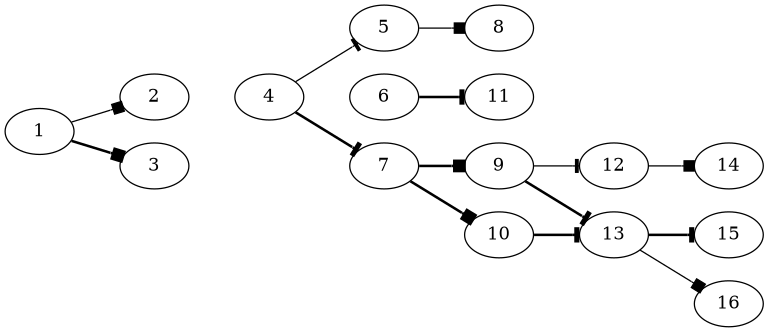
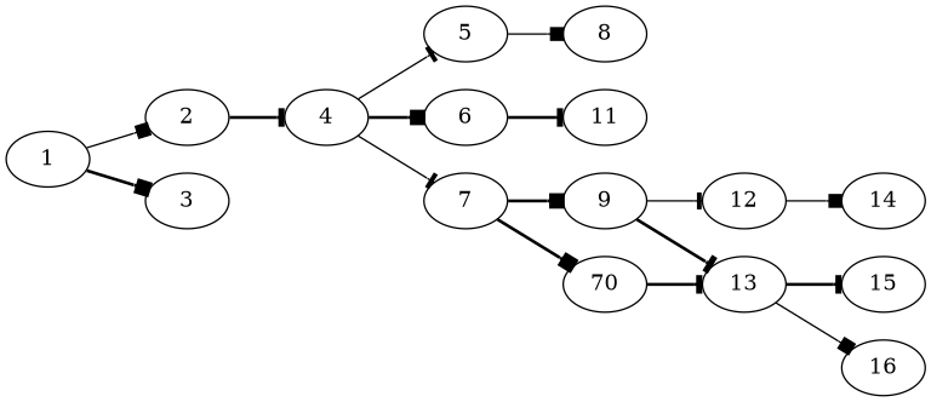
  digraph {
    rankdir=LR
    node [alpha=0.00]
    edge [arrowhead=box style=bold]
    1 [alpha=0.01 expect_size=1778695631487635]
    2 [expect_size=20901970456729280]
    3 [alpha=0.03 expect_size=170916157074383]
    4 [alpha=0.04 expect_size=13807143910693390]
    5 [alpha=0.18 expect_size=554783250812239872]
    6 [alpha=0.06 expect_size=82827456453720]
    7 [alpha=0.17 expect_size=4584717162861559808]
    8 [alpha=0.16 expect_size=1808317864726233088]
    11 [expect_size=7355894609393366]
    9 [alpha=0.08 expect_size=12568718332110240]
-   10 [alpha=0.18 expect_size=365862494142464000]
+   10 [alpha=0.18 expect_size=365862494142464000 label=70]
    12 [alpha=0.15 expect_size=341479964803072000]
    13 [alpha=0.02 expect_size=3533284708962009088]
    14 [alpha=0.15 expect_size=2389833150365696000]
    15 [alpha=0.04 expect_size=12831475691312220]
    16 [alpha=0.05 expect_size=125341978225469]
    1 -> 2 [style=solid]
    1 -> 3
+   2 -> 4 [arrowhead=tee]
    4 -> 5 [arrowhead=tee style=solid]
-   4 -> 7 [arrowhead=tee]
+   4 -> 6
+   4 -> 7 [arrowhead=tee style=solid]
    5 -> 8 [style=solid]
    6 -> 11 [arrowhead=tee]
    7 -> 9
    7 -> 10
    9 -> 12 [arrowhead=tee style=solid]
    9 -> 13 [arrowhead=tee]
    10 -> 13 [arrowhead=tee]
    12 -> 14 [style=solid]
    13 -> 15 [arrowhead=tee]
    13 -> 16 [style=solid]
  }
